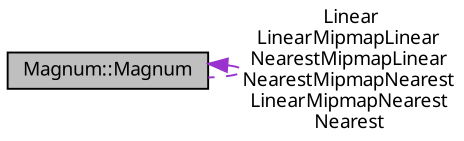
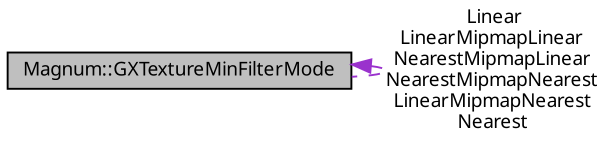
  digraph {
    fontname="Noto Sans"
-   n1 [color=black fillcolor=grey75 fontcolor=black fontname="Noto Sans" fontsize=10 height=0.2 label="Magnum::Magnum" shape=record style=filled width=0.4]
+   n1 [color=black fillcolor=grey75 fontcolor=black fontname="Noto Sans" fontsize=10 height=0.2 label="Magnum::GXTextureMinFilterMode" shape=record style=filled width=0.4]
    n1 -> n1 [color=darkorchid3 dir=back fontname="Noto Sans" fontsize=10 label=" Linear\nLinearMipmapLinear\nNearestMipmapLinear\nNearestMipmapNearest\nLinearMipmapNearest\nNearest" labelfontname=Helvetica labelfontsize=10 style=dashed]
  }
